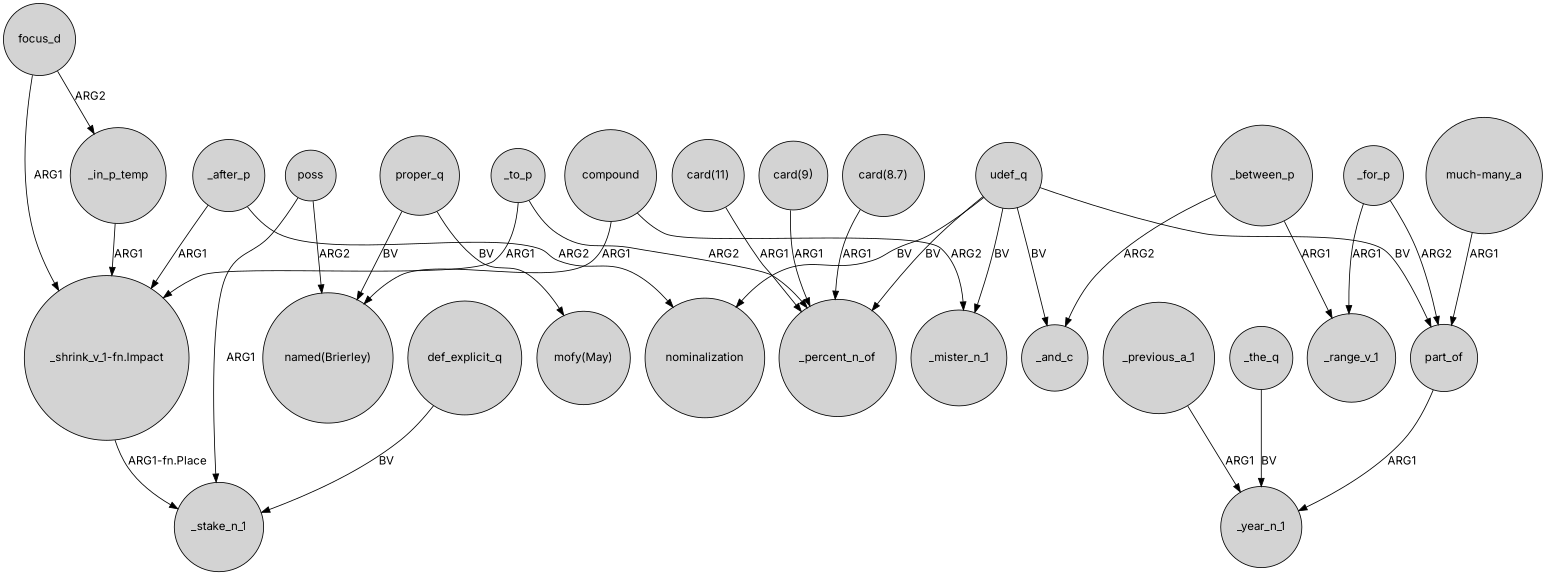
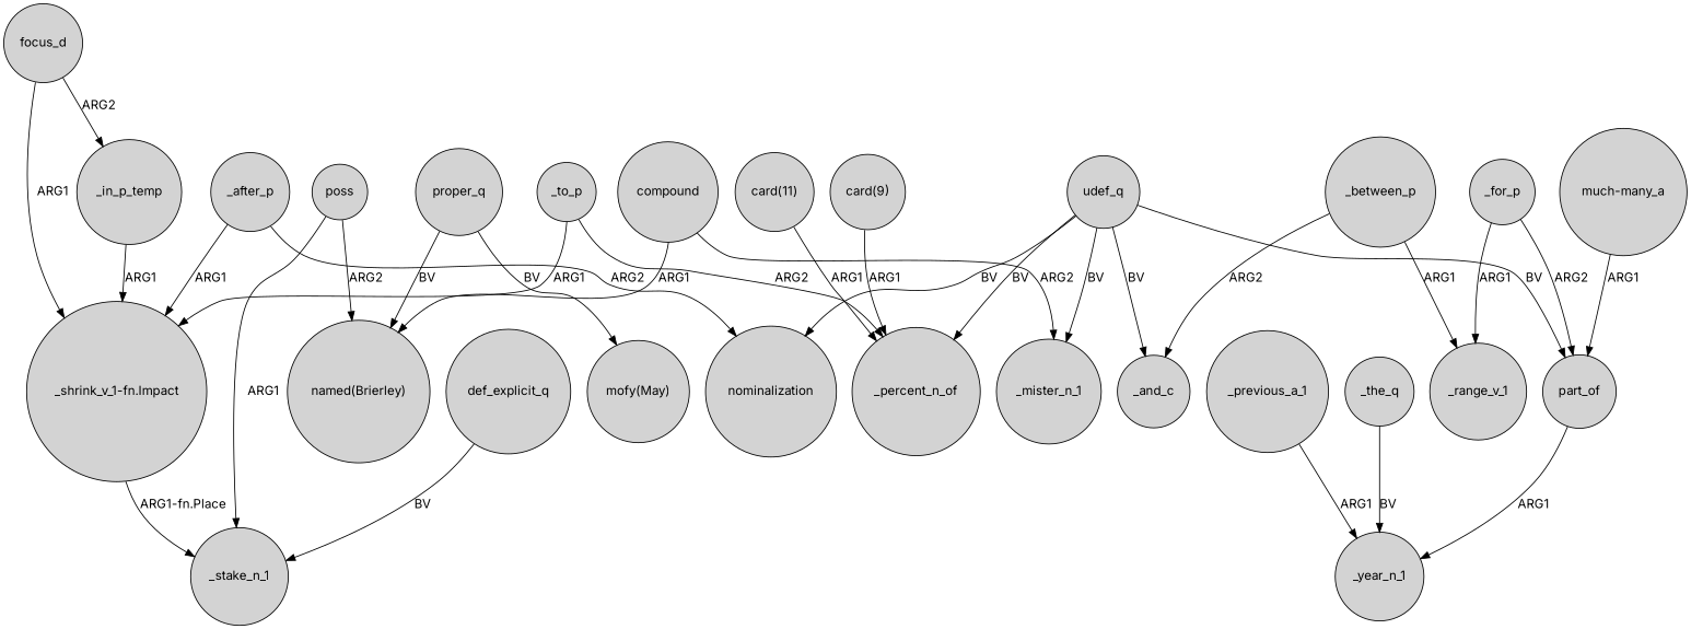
  digraph {
    fontname=Inter
    node [fontname=Inter shape=circle style=filled]
    edge [fontname=Inter]
    compound
    _mister_n_1
    "named(Brierley)"
    _after_p
    "_shrink_v_1-fn.Impact"
    nominalization
    _stake_n_1
    udef_q
    part_of
    _percent_n_of
    _and_c
    _year_n_1
    proper_q
    "mofy(May)"
    _for_p
    _range_v_1
    _previous_a_1
    "card(9)"
    _to_p
    _in_p_temp
    focus_d
    _between_p
    _the_q
    "much-many_a"
    "card(11)"
    def_explicit_q
    poss
-   "card(8.7)"
    compound -> _mister_n_1 [label=ARG2]
    compound -> "named(Brierley)" [label=ARG1]
    _after_p -> "_shrink_v_1-fn.Impact" [label=ARG1]
    _after_p -> nominalization [label=ARG2]
    "_shrink_v_1-fn.Impact" -> _stake_n_1 [label="ARG1-fn.Place"]
    udef_q -> _mister_n_1 [label=BV]
    udef_q -> nominalization [label=BV]
    udef_q -> part_of [label=BV]
    udef_q -> _percent_n_of [label=BV]
    udef_q -> _and_c [label=BV]
    part_of -> _year_n_1 [label=ARG1]
    proper_q -> "named(Brierley)" [label=BV]
    proper_q -> "mofy(May)" [label=BV]
    _for_p -> part_of [label=ARG2]
    _for_p -> _range_v_1 [label=ARG1]
    _previous_a_1 -> _year_n_1 [label=ARG1]
    "card(9)" -> _percent_n_of [label=ARG1]
    _to_p -> "_shrink_v_1-fn.Impact" [label=ARG1]
    _to_p -> _percent_n_of [label=ARG2]
    _in_p_temp -> "_shrink_v_1-fn.Impact" [label=ARG1]
    focus_d -> "_shrink_v_1-fn.Impact" [label=ARG1]
    focus_d -> _in_p_temp [label=ARG2]
    _between_p -> _and_c [label=ARG2]
    _between_p -> _range_v_1 [label=ARG1]
    _the_q -> _year_n_1 [label=BV]
    "much-many_a" -> part_of [label=ARG1]
    "card(11)" -> _percent_n_of [label=ARG1]
    def_explicit_q -> _stake_n_1 [label=BV]
    poss -> "named(Brierley)" [label=ARG2]
    poss -> _stake_n_1 [label=ARG1]
-   "card(8.7)" -> _percent_n_of [label=ARG1]
  }
